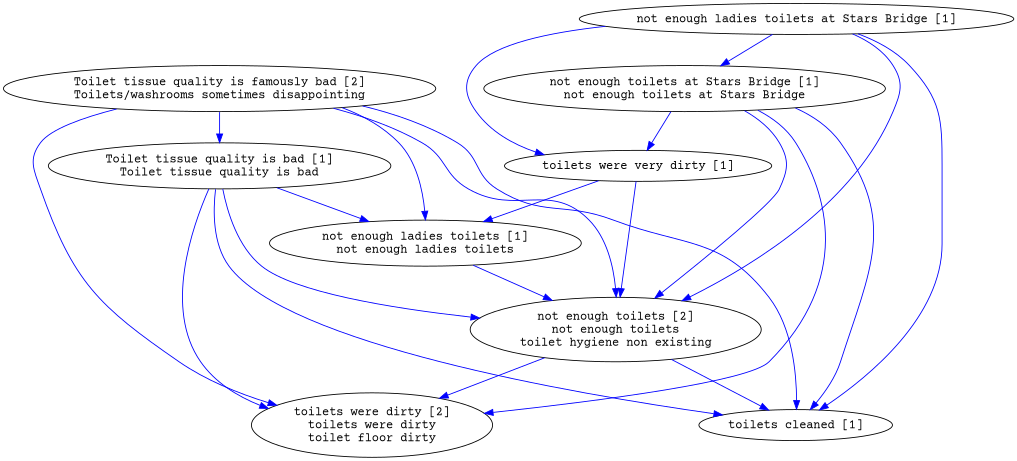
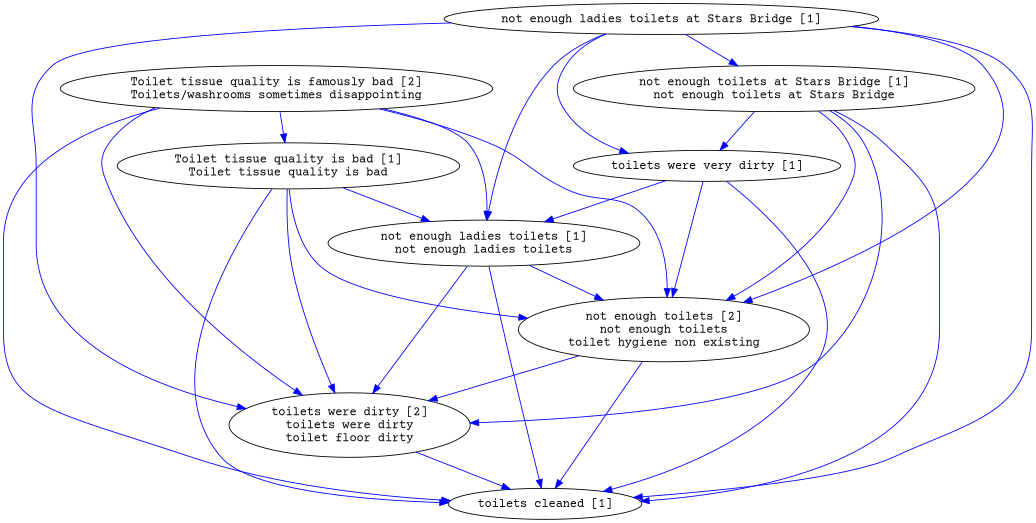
  digraph {
    fontname="Courier Prime"
    node [fontname="Courier Prime"]
    edge [color=blue fontname="Courier Prime"]
    "toilets were dirty [2]\ntoilets were dirty\ntoilet floor dirty"
    "toilets cleaned [1]"
    "Toilet tissue quality is famously bad [2]\nToilets/washrooms sometimes disappointing"
    "not enough toilets [2]\nnot enough toilets\ntoilet hygiene non existing"
    "Toilet tissue quality is bad [1]\nToilet tissue quality is bad"
    "not enough ladies toilets [1]\nnot enough ladies toilets"
    "not enough ladies toilets at Stars Bridge [1]"
    "not enough toilets at Stars Bridge [1]\nnot enough toilets at Stars Bridge"
    "toilets were very dirty [1]"
+   "toilets were dirty [2]\ntoilets were dirty\ntoilet floor dirty" -> "toilets cleaned [1]"
    "Toilet tissue quality is famously bad [2]\nToilets/washrooms sometimes disappointing" -> "toilets were dirty [2]\ntoilets were dirty\ntoilet floor dirty"
    "Toilet tissue quality is famously bad [2]\nToilets/washrooms sometimes disappointing" -> "toilets cleaned [1]"
    "Toilet tissue quality is famously bad [2]\nToilets/washrooms sometimes disappointing" -> "not enough toilets [2]\nnot enough toilets\ntoilet hygiene non existing"
    "Toilet tissue quality is famously bad [2]\nToilets/washrooms sometimes disappointing" -> "Toilet tissue quality is bad [1]\nToilet tissue quality is bad"
    "Toilet tissue quality is famously bad [2]\nToilets/washrooms sometimes disappointing" -> "not enough ladies toilets [1]\nnot enough ladies toilets"
    "not enough toilets [2]\nnot enough toilets\ntoilet hygiene non existing" -> "toilets were dirty [2]\ntoilets were dirty\ntoilet floor dirty"
    "not enough toilets [2]\nnot enough toilets\ntoilet hygiene non existing" -> "toilets cleaned [1]"
    "Toilet tissue quality is bad [1]\nToilet tissue quality is bad" -> "toilets were dirty [2]\ntoilets were dirty\ntoilet floor dirty"
    "Toilet tissue quality is bad [1]\nToilet tissue quality is bad" -> "toilets cleaned [1]"
    "Toilet tissue quality is bad [1]\nToilet tissue quality is bad" -> "not enough toilets [2]\nnot enough toilets\ntoilet hygiene non existing"
    "Toilet tissue quality is bad [1]\nToilet tissue quality is bad" -> "not enough ladies toilets [1]\nnot enough ladies toilets"
+   "not enough ladies toilets [1]\nnot enough ladies toilets" -> "toilets were dirty [2]\ntoilets were dirty\ntoilet floor dirty"
+   "not enough ladies toilets [1]\nnot enough ladies toilets" -> "toilets cleaned [1]"
    "not enough ladies toilets [1]\nnot enough ladies toilets" -> "not enough toilets [2]\nnot enough toilets\ntoilet hygiene non existing"
+   "not enough ladies toilets at Stars Bridge [1]" -> "toilets were dirty [2]\ntoilets were dirty\ntoilet floor dirty"
    "not enough ladies toilets at Stars Bridge [1]" -> "toilets cleaned [1]"
    "not enough ladies toilets at Stars Bridge [1]" -> "not enough toilets [2]\nnot enough toilets\ntoilet hygiene non existing"
+   "not enough ladies toilets at Stars Bridge [1]" -> "not enough ladies toilets [1]\nnot enough ladies toilets"
    "not enough ladies toilets at Stars Bridge [1]" -> "not enough toilets at Stars Bridge [1]\nnot enough toilets at Stars Bridge"
    "not enough ladies toilets at Stars Bridge [1]" -> "toilets were very dirty [1]"
    "not enough toilets at Stars Bridge [1]\nnot enough toilets at Stars Bridge" -> "toilets were dirty [2]\ntoilets were dirty\ntoilet floor dirty"
    "not enough toilets at Stars Bridge [1]\nnot enough toilets at Stars Bridge" -> "toilets cleaned [1]"
    "not enough toilets at Stars Bridge [1]\nnot enough toilets at Stars Bridge" -> "not enough toilets [2]\nnot enough toilets\ntoilet hygiene non existing"
    "not enough toilets at Stars Bridge [1]\nnot enough toilets at Stars Bridge" -> "toilets were very dirty [1]"
+   "toilets were very dirty [1]" -> "toilets cleaned [1]"
    "toilets were very dirty [1]" -> "not enough toilets [2]\nnot enough toilets\ntoilet hygiene non existing"
    "toilets were very dirty [1]" -> "not enough ladies toilets [1]\nnot enough ladies toilets"
  }
